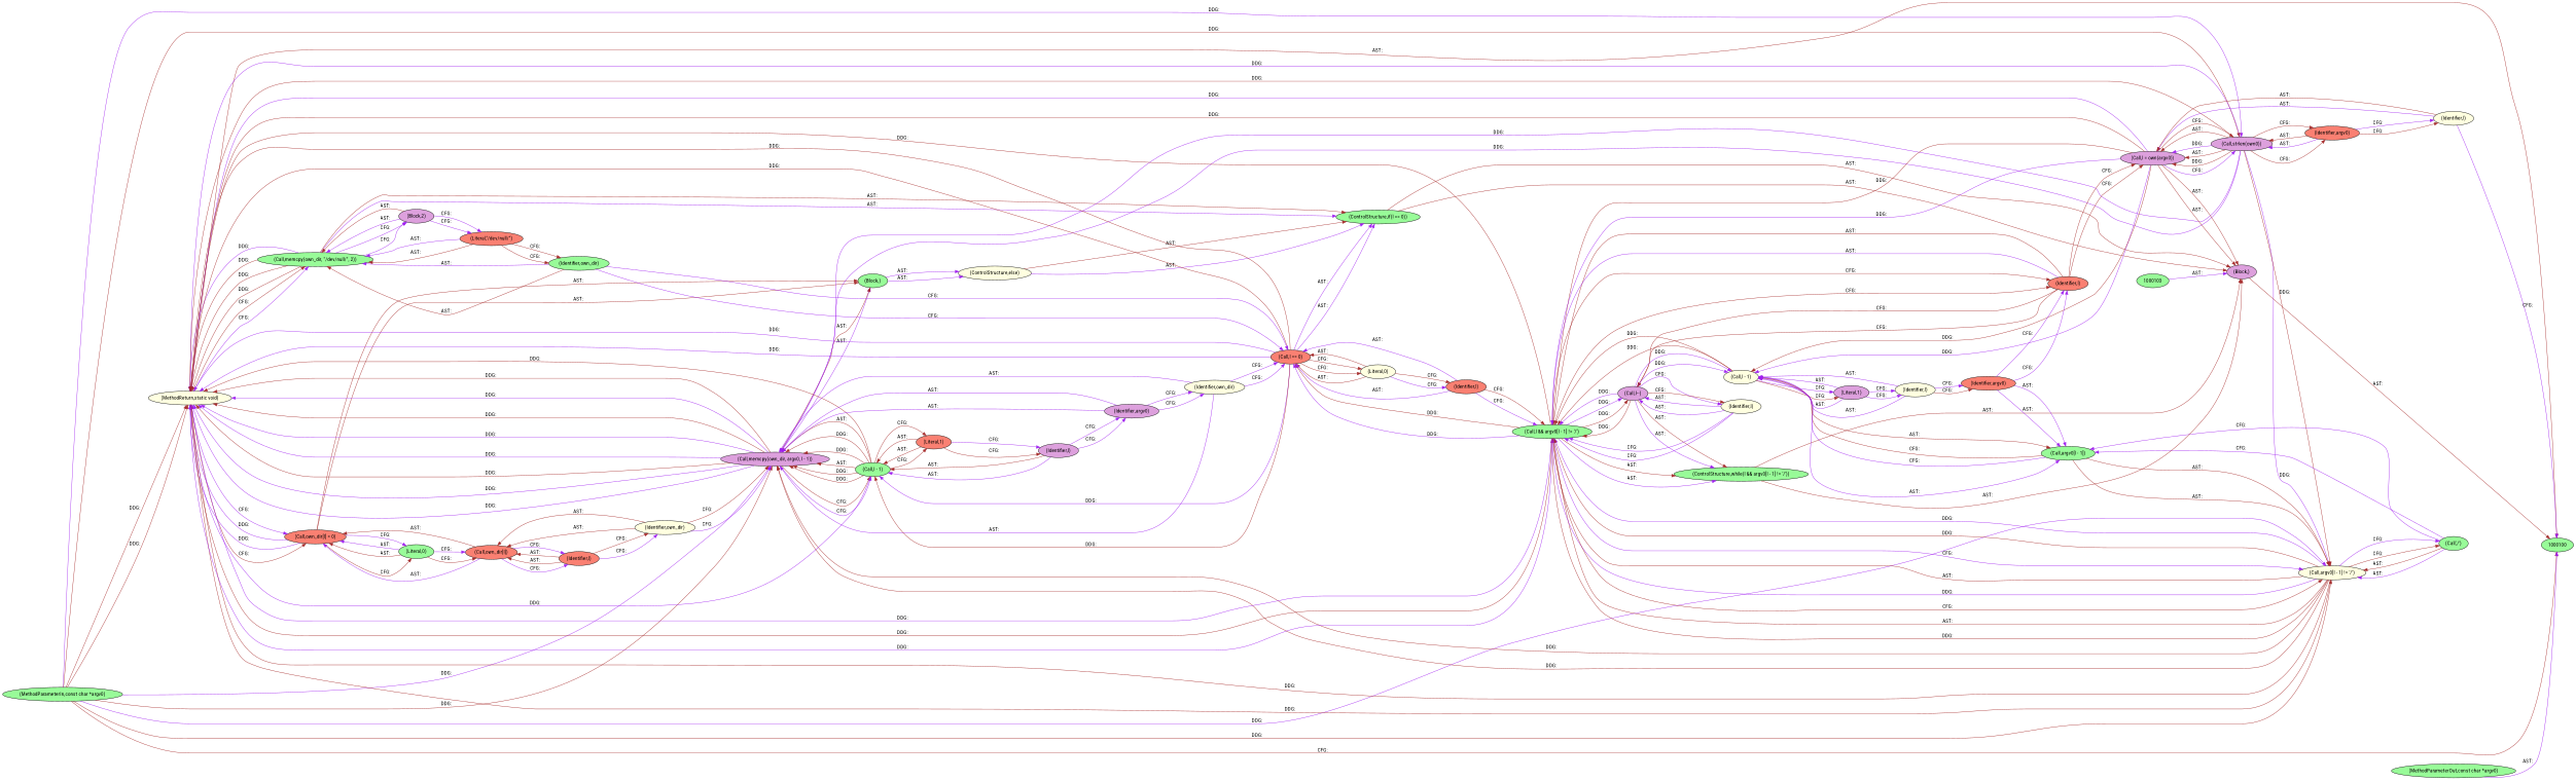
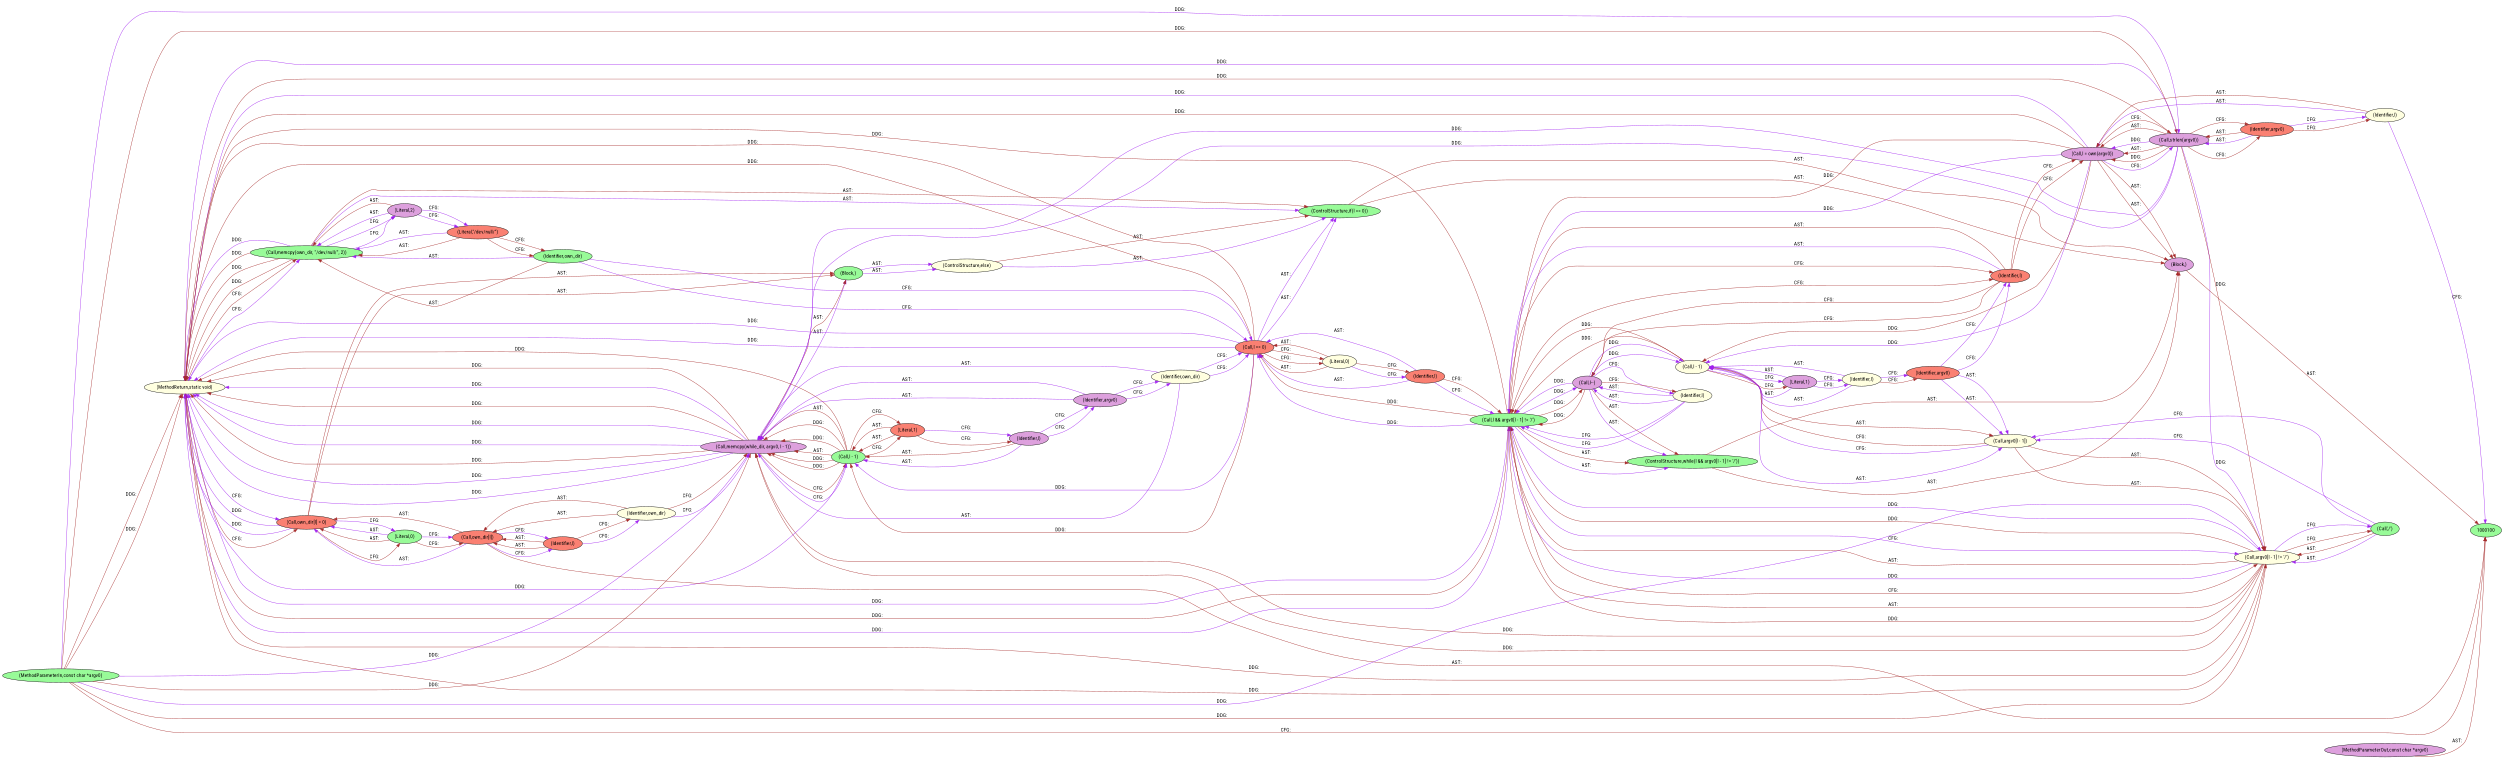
  digraph {
    fontname="Roboto Condensed"
    rankdir=LR
    node [fillcolor=palegreen fontname="Roboto Condensed" style=filled]
    edge [color=brown fontname="Roboto Condensed"]
    n1 [fillcolor=lightyellow label="(MethodReturn,static void)"]
    n2 [fillcolor=salmon label="(Call,own_dir[l] = 0)"]
    n3 [label="(Call,memcpy(own_dir, \"/dev/null/\", 2))"]
    1000100
    n5 [label="(Block,)"]
    n6 [label="(Literal,0)"]
    n7 [label="(ControlStructure,if(l == 0))"]
-   n8 [fillcolor=plum label="(Block,2)"]
+   n8 [fillcolor=plum label="(Literal,2)"]
    n9 [label="(MethodParameterIn,const char *argv0)"]
-   n10 [fillcolor=plum label="(Call,memcpy(own_dir, argv0, l - 1))"]
-   n11 [fillcolor=plum label="(Call,strlen(own0))"]
+   n10 [fillcolor=plum label="(Call,memcpy(while_dir, argv0, l - 1))"]
+   n11 [fillcolor=plum label="(Call,strlen(argv0))"]
    n12 [fillcolor=lightyellow label="(Call,argv0[l - 1] != '/')"]
    n13 [label="(Call,l - 1)"]
    n14 [fillcolor=salmon label="(Identifier,argv0)"]
    n15 [fillcolor=plum label="(Call,l = own(argv0))"]
    n16 [label="(Call,l && argv0[l - 1] != '/')"]
    n17 [label="(Call,'/')"]
-   n18 [label="(MethodParameterOut,const char *argv0)"]
+   n18 [fillcolor=plum label="(MethodParameterOut,const char *argv0)"]
    n19 [fillcolor=plum label="(Block,)"]
    n20 [fillcolor=lightyellow label="(ControlStructure,else)"]
    n21 [fillcolor=lightyellow label="(Identifier,own_dir)"]
    n22 [fillcolor=salmon label="(Call,l == 0)"]
    n23 [fillcolor=lightyellow label="(Literal,0)"]
    n24 [fillcolor=plum label="(Identifier,argv0)"]
    n25 [fillcolor=salmon label="(Literal,1)"]
    n26 [fillcolor=plum label="(Identifier,l)"]
    n27 [fillcolor=salmon label="(Identifier,l)"]
    n28 [fillcolor=salmon label="(Call,own_dir[l])"]
    n29 [fillcolor=lightyellow label="(Identifier,own_dir)"]
    n30 [fillcolor=lightyellow label="(Identifier,l)"]
    n31 [fillcolor=lightyellow label="(Call,l - 1)"]
-   n32 [label="(Call,argv0[l - 1])"]
+   n32 [fillcolor=lightyellow label="(Call,argv0[l - 1])"]
    n33 [fillcolor=plum label="(Literal,1)"]
    n34 [fillcolor=salmon label="(Identifier,l)"]
    n35 [label="(ControlStructure,while(l && argv0[l - 1] != '/'))"]
    n36 [fillcolor=plum label="(Call,l--)"]
    n37 [fillcolor=salmon label="(Identifier,argv0)"]
    n38 [fillcolor=lightyellow label="(Identifier,l)"]
    n39 [fillcolor=lightyellow label="(Identifier,l)"]
    n40 [fillcolor=salmon label="(Identifier,l)"]
    n41 [fillcolor=salmon label="(Literal,\"/dev/null/\")"]
    n42 [label="(Identifier,own_dir)"]
-   1000103
    n1 -> n2 [label="CFG: "]
    n1 -> n2 [color=purple label="CFG: "]
    n1 -> n3 [label="CFG: "]
    n1 -> n3 [color=purple label="CFG: "]
-   n1 -> 1000100 [label="AST: "]
+   n28 -> 1000100 [label="AST: "]
    n2 -> n1 [color=purple label="DDG: "]
    n2 -> n1 [color=purple label="DDG: "]
    n2 -> n5 [label="AST: "]
    n2 -> n5 [label="AST: "]
    n2 -> n6 [label="CFG: "]
    n2 -> n6 [color=purple label="CFG: "]
    n3 -> n1 [color=purple label="DDG: "]
    n3 -> n1 [label="DDG: "]
    n3 -> n1 [label="DDG: "]
    n3 -> n1 [label="DDG: "]
    n3 -> n7 [color=purple label="AST: "]
    n3 -> n7 [label="AST: "]
    n3 -> n8 [color=purple label="CFG: "]
    n3 -> n8 [color=purple label="CFG: "]
    n5 -> n20 [color=purple label="AST: "]
    n5 -> n20 [color=purple label="AST: "]
    n6 -> n2 [color=purple label="AST: "]
    n6 -> n2 [label="AST: "]
    n6 -> n28 [label="CFG: "]
    n6 -> n28 [color=purple label="CFG: "]
    n7 -> n19 [label="AST: "]
    n7 -> n19 [label="AST: "]
    n8 -> n3 [label="AST: "]
    n8 -> n3 [color=purple label="AST: "]
    n8 -> n41 [color=purple label="CFG: "]
    n8 -> n41 [color=purple label="CFG: "]
    n9 -> n1 [label="DDG: "]
    n9 -> n1 [label="DDG: "]
    n9 -> 1000100 [label="CFG: "]
    n9 -> n10 [label="DDG: "]
    n9 -> n10 [color=purple label="DDG: "]
    n9 -> n11 [color=purple label="DDG: "]
    n9 -> n11 [label="DDG: "]
    n9 -> n12 [label="DDG: "]
    n9 -> n12 [color=purple label="DDG: "]
    n10 -> n1 [color=purple label="DDG: "]
    n10 -> n1 [color=purple label="DDG: "]
    n10 -> n1 [label="DDG: "]
    n10 -> n1 [color=purple label="DDG: "]
    n10 -> n1 [color=purple label="DDG: "]
    n10 -> n1 [label="DDG: "]
    n10 -> n1 [label="DDG: "]
    n10 -> n1 [color=purple label="DDG: "]
    n10 -> n5 [color=purple label="AST: "]
    n10 -> n5 [label="AST: "]
    n10 -> n13 [label="CFG: "]
    n10 -> n13 [color=purple label="CFG: "]
    n11 -> n1 [color=purple label="DDG: "]
    n11 -> n1 [label="DDG: "]
    n11 -> n10 [color=purple label="DDG: "]
    n11 -> n10 [color=purple label="DDG: "]
    n11 -> n12 [color=purple label="DDG: "]
    n11 -> n12 [label="DDG: "]
    n11 -> n14 [label="CFG: "]
    n11 -> n14 [label="CFG: "]
    n11 -> n15 [label="AST: "]
    n11 -> n15 [color=purple label="DDG: "]
    n11 -> n15 [label="AST: "]
    n11 -> n15 [label="DDG: "]
    n12 -> n1 [label="DDG: "]
    n12 -> n1 [label="DDG: "]
    n12 -> n10 [label="DDG: "]
    n12 -> n10 [label="DDG: "]
    n12 -> n16 [label="AST: "]
    n12 -> n16 [color=purple label="DDG: "]
    n12 -> n16 [label="DDG: "]
    n12 -> n16 [label="AST: "]
    n12 -> n16 [label="DDG: "]
    n12 -> n16 [color=purple label="DDG: "]
    n12 -> n17 [color=purple label="CFG: "]
    n12 -> n17 [label="CFG: "]
    n13 -> n1 [label="DDG: "]
    n13 -> n1 [color=purple label="DDG: "]
    n13 -> n10 [label="AST: "]
    n13 -> n10 [label="DDG: "]
    n13 -> n10 [label="DDG: "]
    n13 -> n10 [label="AST: "]
    n13 -> n10 [label="DDG: "]
    n13 -> n10 [label="DDG: "]
    n13 -> n25 [label="CFG: "]
    n13 -> n25 [label="CFG: "]
    n14 -> n11 [label="AST: "]
    n14 -> n11 [color=purple label="AST: "]
    n14 -> n30 [color=purple label="CFG: "]
    n14 -> n30 [label="CFG: "]
    n15 -> n1 [label="DDG: "]
    n15 -> n1 [color=purple label="DDG: "]
    n15 -> n11 [label="CFG: "]
    n15 -> n11 [color=purple label="CFG: "]
    n15 -> n16 [label="DDG: "]
    n15 -> n16 [color=purple label="DDG: "]
    n15 -> n19 [label="AST: "]
    n15 -> n19 [label="AST: "]
    n15 -> n31 [color=purple label="DDG: "]
    n15 -> n31 [label="DDG: "]
    n16 -> n1 [color=purple label="DDG: "]
    n16 -> n1 [label="DDG: "]
    n16 -> n1 [color=purple label="DDG: "]
    n16 -> n1 [label="DDG: "]
    n16 -> n12 [color=purple label="CFG: "]
    n16 -> n12 [label="CFG: "]
    n16 -> n22 [label="DDG: "]
    n16 -> n22 [color=purple label="DDG: "]
    n16 -> n34 [label="CFG: "]
    n16 -> n34 [label="CFG: "]
    n16 -> n35 [label="AST: "]
    n16 -> n35 [color=purple label="AST: "]
    n16 -> n36 [color=purple label="DDG: "]
    n16 -> n36 [label="DDG: "]
    n17 -> n12 [label="AST: "]
    n17 -> n12 [color=purple label="AST: "]
    n17 -> n32 [color=purple label="CFG: "]
    n17 -> n32 [color=purple label="CFG: "]
-   n18 -> 1000100 [color=purple label="AST: "]
+   n18 -> 1000100 [label="AST: "]
    n19 -> 1000100 [label="AST: "]
    n20 -> n7 [color=purple label="AST: "]
    n20 -> n7 [label="AST: "]
    n21 -> n10 [color=purple label="AST: "]
    n21 -> n10 [color=purple label="AST: "]
    n21 -> n22 [color=purple label="CFG: "]
    n21 -> n22 [color=purple label="CFG: "]
    n22 -> n1 [color=purple label="DDG: "]
    n22 -> n1 [color=purple label="DDG: "]
    n22 -> n1 [label="DDG: "]
    n22 -> n1 [label="DDG: "]
    n22 -> n7 [color=purple label="AST: "]
    n22 -> n7 [color=purple label="AST: "]
    n22 -> n13 [color=purple label="DDG: "]
    n22 -> n13 [label="DDG: "]
    n22 -> n23 [label="CFG: "]
    n22 -> n23 [label="CFG: "]
    n23 -> n22 [label="AST: "]
    n23 -> n22 [label="AST: "]
    n23 -> n40 [label="CFG: "]
    n23 -> n40 [color=purple label="CFG: "]
    n24 -> n10 [color=purple label="AST: "]
    n24 -> n10 [color=purple label="AST: "]
    n24 -> n21 [color=purple label="CFG: "]
    n24 -> n21 [color=purple label="CFG: "]
    n25 -> n13 [label="AST: "]
    n25 -> n13 [label="AST: "]
    n25 -> n26 [color=purple label="CFG: "]
    n25 -> n26 [label="CFG: "]
    n26 -> n13 [label="AST: "]
    n26 -> n13 [color=purple label="AST: "]
    n26 -> n24 [color=purple label="CFG: "]
    n26 -> n24 [color=purple label="CFG: "]
    n27 -> n28 [label="AST: "]
    n27 -> n28 [label="AST: "]
    n27 -> n29 [color=purple label="CFG: "]
    n27 -> n29 [label="CFG: "]
    n28 -> n2 [label="AST: "]
    n28 -> n2 [color=purple label="AST: "]
    n28 -> n27 [color=purple label="CFG: "]
    n28 -> n27 [color=purple label="CFG: "]
    n29 -> n10 [color=purple label="CFG: "]
    n29 -> n10 [label="CFG: "]
    n29 -> n28 [label="AST: "]
    n29 -> n28 [label="AST: "]
    n30 -> 1000100 [color=purple label="CFG: "]
    n30 -> n15 [color=purple label="AST: "]
    n30 -> n15 [label="AST: "]
    n31 -> n16 [label="DDG: "]
    n31 -> n16 [label="DDG: "]
    n31 -> n32 [color=purple label="AST: "]
    n31 -> n32 [label="AST: "]
    n31 -> n33 [color=purple label="CFG: "]
    n31 -> n33 [label="CFG: "]
    n32 -> n12 [label="AST: "]
    n32 -> n12 [label="AST: "]
    n32 -> n31 [label="CFG: "]
    n32 -> n31 [color=purple label="CFG: "]
    n33 -> n31 [color=purple label="AST: "]
    n33 -> n31 [color=purple label="AST: "]
    n33 -> n38 [color=purple label="CFG: "]
    n33 -> n38 [color=purple label="CFG: "]
    n34 -> n15 [label="CFG: "]
    n34 -> n15 [label="CFG: "]
    n34 -> n16 [label="AST: "]
    n34 -> n16 [color=purple label="AST: "]
    n34 -> n36 [label="CFG: "]
    n34 -> n36 [label="CFG: "]
    n35 -> n19 [label="AST: "]
    n35 -> n19 [label="AST: "]
    n36 -> n16 [label="DDG: "]
    n36 -> n16 [color=purple label="DDG: "]
    n36 -> n31 [color=purple label="DDG: "]
    n36 -> n31 [color=purple label="DDG: "]
    n36 -> n35 [label="AST: "]
    n36 -> n35 [color=purple label="AST: "]
    n36 -> n39 [color=purple label="CFG: "]
    n36 -> n39 [label="CFG: "]
    n37 -> n32 [color=purple label="AST: "]
    n37 -> n32 [color=purple label="AST: "]
    n37 -> n34 [color=purple label="CFG: "]
    n37 -> n34 [color=purple label="CFG: "]
    n38 -> n31 [color=purple label="AST: "]
    n38 -> n31 [color=purple label="AST: "]
    n38 -> n37 [label="CFG: "]
    n38 -> n37 [color=purple label="CFG: "]
    n39 -> n16 [color=purple label="CFG: "]
    n39 -> n16 [color=purple label="CFG: "]
    n39 -> n36 [color=purple label="AST: "]
    n39 -> n36 [color=purple label="AST: "]
    n40 -> n16 [label="CFG: "]
    n40 -> n16 [color=purple label="CFG: "]
    n40 -> n22 [color=purple label="AST: "]
    n40 -> n22 [color=purple label="AST: "]
    n41 -> n3 [label="AST: "]
    n41 -> n3 [color=purple label="AST: "]
    n41 -> n42 [label="CFG: "]
    n41 -> n42 [label="CFG: "]
    n42 -> n3 [color=purple label="AST: "]
    n42 -> n3 [label="AST: "]
    n42 -> n22 [color=purple label="CFG: "]
    n42 -> n22 [color=purple label="CFG: "]
-   1000103 -> n19 [color=purple label="AST: "]
  }
